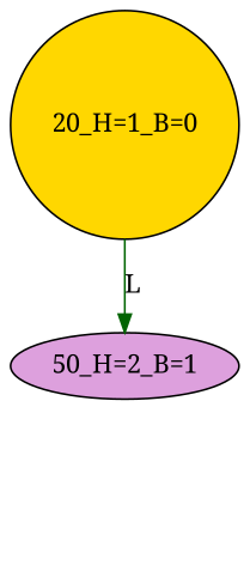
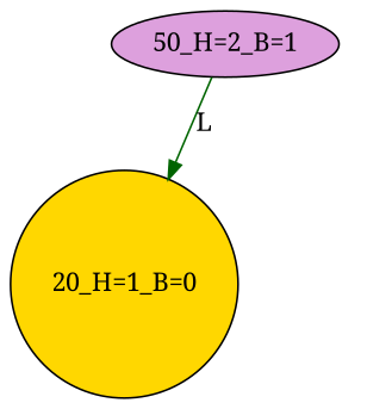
  digraph {
    fontname="Noto Serif"
    node [style=filled fontname="Noto Serif"]
    edge [fontname="Noto Serif"]
    "50_H=2_B=1" [fillcolor=plum shape=ellipse]
    "20_H=1_B=0" [fillcolor=gold shape=circle]
    HD0 [style=invis]
-   "20_H=1_B=0" -> "50_H=2_B=1" [label=L color=darkgreen]
+   "50_H=2_B=1" -> "20_H=1_B=0" [label=L color=darkgreen]
    "50_H=2_B=1" -> HD0 [label=L style=invis]
  }
